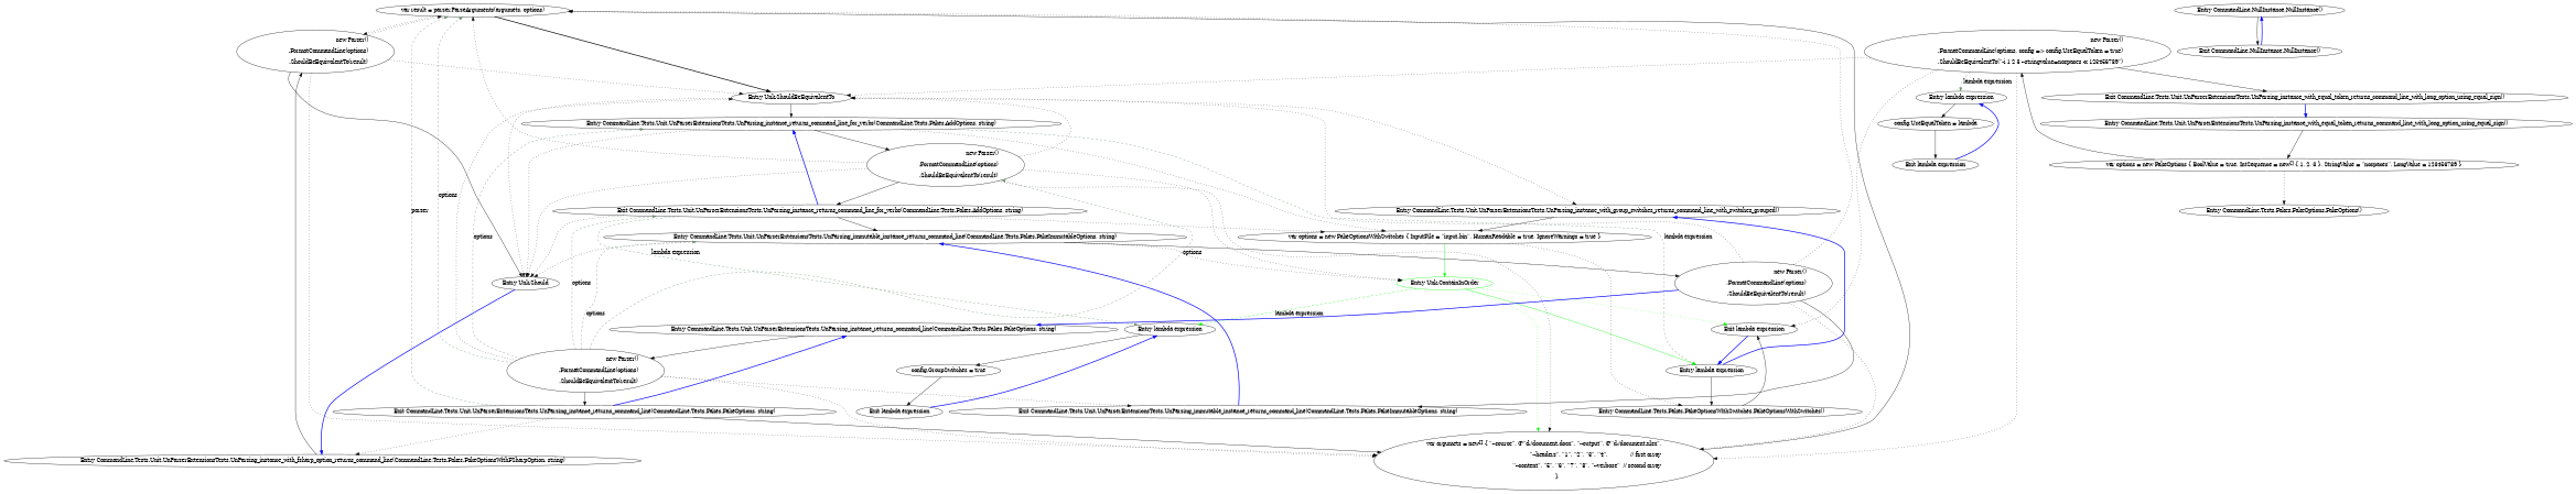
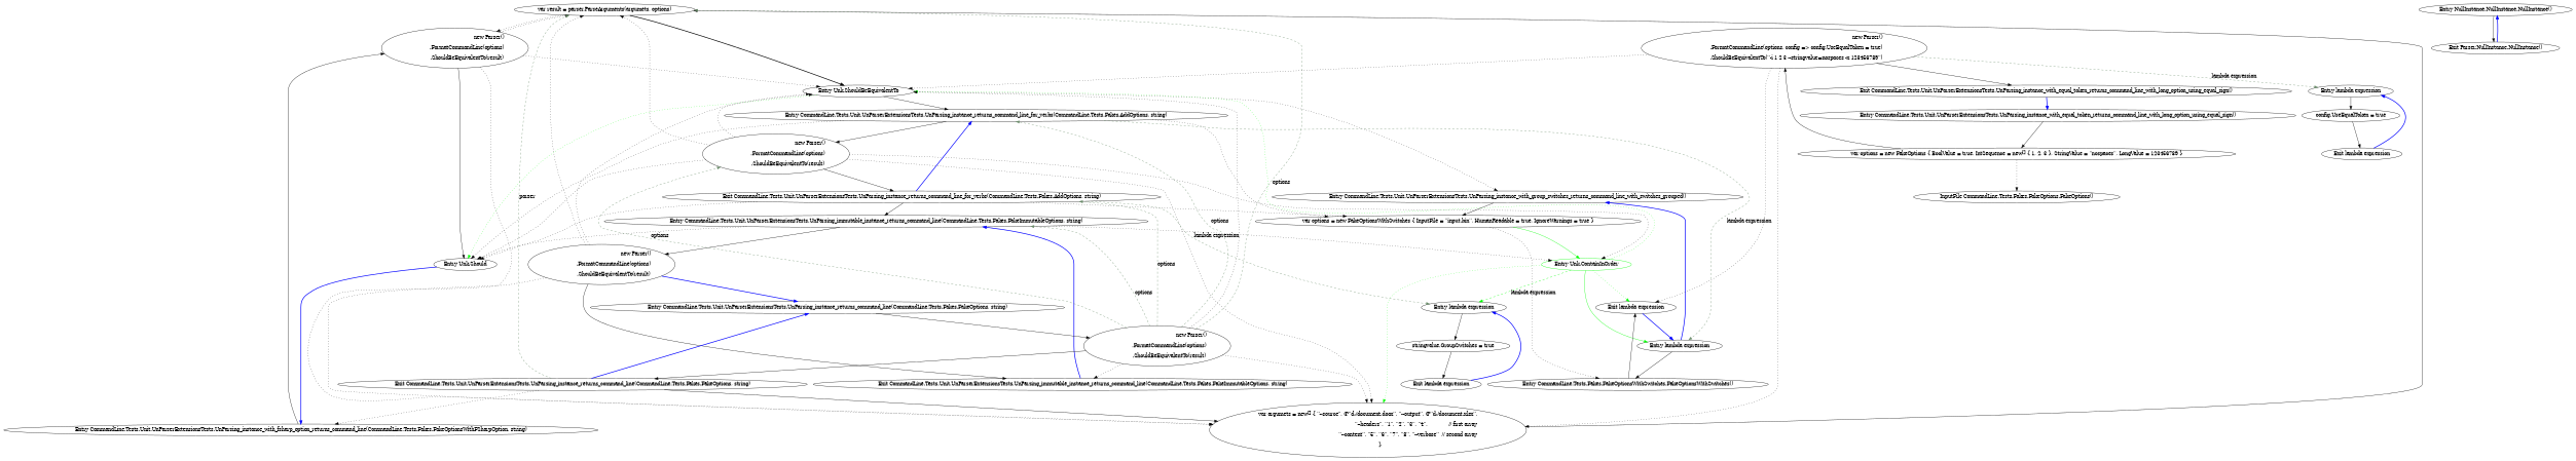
  digraph {
    node [cluster="lambda expression" file="InstanceBuilder.cs"]
    edge [style=dotted]
    n1 [cluster="CommandLine.Tests.Unit.Attributes.OptionArrayAttributeFixture.Should_correctly_parse_two_consecutive_arrays()" label="var result = parser.ParseArguments(argumets, options)" span="27-27"]
    n2 [cluster="CommandLine.Tests.Unit.UnParserExtensionsTests.UnParsing_instance_with_fsharp_option_returns_command_line(CommandLine.Tests.Fakes.FakeOptionsWithFSharpOption, string)" label="new Parser()\r\n                .FormatCommandLine(options)\r\n                .ShouldBeEquivalentTo(result)" span="44-46"]
    n3 [cluster="Unk.ShouldBeEquivalentTo" label="Entry Unk.ShouldBeEquivalentTo"]
    n4 [cluster="CommandLine.Tests.Unit.Attributes.OptionArrayAttributeFixture.Should_correctly_parse_two_consecutive_arrays()" label="var argumets = new[] { ''--source'', @''d:/document.docx'', ''--output'', @''d:/document.xlsx'',\r\n                    ''--headers'', ''1'', ''2'', ''3'', ''4'',              // first array\r\n                    ''--content'', ''5'', ''6'', ''7'', ''8'', ''--verbose''  // second array\r\n                }" span="21-24"]
    n5 [cluster="Unk.Should" label="Entry Unk.Should"]
    n6 [cluster="CommandLine.Tests.Unit.UnParserExtensionsTests.UnParsing_instance_with_group_switches_returns_command_line_with_switches_grouped()" label="Entry CommandLine.Tests.Unit.UnParserExtensionsTests.UnParsing_instance_with_group_switches_returns_command_line_with_switches_grouped()" span="50-50"]
    n7 [cluster="CommandLine.Tests.Unit.UnParserExtensionsTests.UnParsing_instance_returns_command_line_for_verbs(CommandLine.Tests.Fakes.AddOptions, string)" label="Entry CommandLine.Tests.Unit.UnParserExtensionsTests.UnParsing_instance_returns_command_line_for_verbs(CommandLine.Tests.Fakes.AddOptions, string)" span="24-24"]
    n8 [cluster="CommandLine.Tests.Unit.UnParserExtensionsTests.UnParsing_immutable_instance_returns_command_line(CommandLine.Tests.Fakes.FakeImmutableOptions, string)" label="Exit CommandLine.Tests.Unit.UnParserExtensionsTests.UnParsing_immutable_instance_returns_command_line(CommandLine.Tests.Fakes.FakeImmutableOptions, string)" span="33-33"]
    n9 [cluster="CommandLine.Tests.Unit.UnParserExtensionsTests.UnParsing_immutable_instance_returns_command_line(CommandLine.Tests.Fakes.FakeImmutableOptions, string)" label="Entry CommandLine.Tests.Unit.UnParserExtensionsTests.UnParsing_immutable_instance_returns_command_line(CommandLine.Tests.Fakes.FakeImmutableOptions, string)" span="33-33"]
    n10 [cluster="Unk.ContainInOrder" color=green community=0 label="Entry Unk.ContainInOrder"]
    n11 [cluster="CommandLine.Tests.Unit.UnParserExtensionsTests.UnParsing_immutable_instance_returns_command_line(CommandLine.Tests.Fakes.FakeImmutableOptions, string)" label="new Parser()\r\n                .FormatCommandLine(options)\r\n                .ShouldBeEquivalentTo(result)" span="35-37"]
    n12 [cluster="CommandLine.Tests.Unit.UnParserExtensionsTests.UnParsing_instance_with_group_switches_returns_command_line_with_switches_grouped()" label="var options = new FakeOptionsWithSwitches { InputFile = ''input.bin'', HumanReadable = true, IgnoreWarnings = true }" span="52-52"]
    n13 [cluster="CommandLine.Tests.Fakes.FakeOptionsWithSwitches.FakeOptionsWithSwitches()" label="Entry CommandLine.Tests.Fakes.FakeOptionsWithSwitches.FakeOptionsWithSwitches()" span="4-4"]
    n14 [label="Exit lambda expression" span="31-31"]
    n15 [label="Entry lambda expression" span="31-31"]
    n16 [cluster="CommandLine.Tests.Unit.UnParserExtensionsTests.UnParsing_instance_with_fsharp_option_returns_command_line(CommandLine.Tests.Fakes.FakeOptionsWithFSharpOption, string)" label="Entry CommandLine.Tests.Unit.UnParserExtensionsTests.UnParsing_instance_with_fsharp_option_returns_command_line(CommandLine.Tests.Fakes.FakeOptionsWithFSharpOption, string)" span="42-42"]
-   n17 [cluster="CommandLine.Tests.Fakes.FakeOptions.FakeOptions()" label="Entry CommandLine.Tests.Fakes.FakeOptions.FakeOptions()" span="6-6"]
+   n17 [cluster="CommandLine.Tests.Fakes.FakeOptions.FakeOptions()" label="InputFile CommandLine.Tests.Fakes.FakeOptions.FakeOptions()" span="6-6"]
    n18 [label="Entry lambda expression" span="54-54"]
    n19 [cluster="CommandLine.Tests.Unit.UnParserExtensionsTests.UnParsing_instance_returns_command_line(CommandLine.Tests.Fakes.FakeOptions, string)" label="Entry CommandLine.Tests.Unit.UnParserExtensionsTests.UnParsing_instance_returns_command_line(CommandLine.Tests.Fakes.FakeOptions, string)" span="15-15"]
    n20 [cluster="CommandLine.Tests.Unit.UnParserExtensionsTests.UnParsing_instance_returns_command_line(CommandLine.Tests.Fakes.FakeOptions, string)" label="new Parser()\r\n                .FormatCommandLine(options)\r\n                .ShouldBeEquivalentTo(result)" span="17-19"]
    n21 [cluster="CommandLine.Tests.Unit.UnParserExtensionsTests.UnParsing_instance_returns_command_line(CommandLine.Tests.Fakes.FakeOptions, string)" label="Exit CommandLine.Tests.Unit.UnParserExtensionsTests.UnParsing_instance_returns_command_line(CommandLine.Tests.Fakes.FakeOptions, string)" span="15-15"]
    n22 [cluster="CommandLine.Tests.Unit.UnParserExtensionsTests.UnParsing_instance_returns_command_line_for_verbs(CommandLine.Tests.Fakes.AddOptions, string)" label="new Parser()\r\n                .FormatCommandLine(options)\r\n                .ShouldBeEquivalentTo(result)" span="26-28"]
    n23 [cluster="CommandLine.Tests.Unit.UnParserExtensionsTests.UnParsing_instance_returns_command_line_for_verbs(CommandLine.Tests.Fakes.AddOptions, string)" label="Exit CommandLine.Tests.Unit.UnParserExtensionsTests.UnParsing_instance_returns_command_line_for_verbs(CommandLine.Tests.Fakes.AddOptions, string)" span="24-24"]
-   n24 [label="config.GroupSwitches = true" span="54-54"]
+   n24 [label="stringvalue.GroupSwitches = true" span="54-54"]
    n25 [label="Entry lambda expression" span="63-63"]
-   n26 [label="config.UseEqualToken = lambda" span="63-63"]
+   n26 [label="config.UseEqualToken = true" span="63-63"]
    n27 [label="Exit lambda expression" span="63-63"]
    n28 [label="Exit lambda expression" span="54-54"]
    n29 [cluster="CommandLine.Tests.Unit.UnParserExtensionsTests.UnParsing_instance_with_equal_token_returns_command_line_with_long_option_using_equal_sign()" label="Entry CommandLine.Tests.Unit.UnParserExtensionsTests.UnParsing_instance_with_equal_token_returns_command_line_with_long_option_using_equal_sign()" span="59-59"]
    n30 [cluster="CommandLine.Tests.Unit.UnParserExtensionsTests.UnParsing_instance_with_equal_token_returns_command_line_with_long_option_using_equal_sign()" label="var options = new FakeOptions { BoolValue = true, IntSequence = new[] { 1, 2, 3 }, StringValue = ''nospaces'', LongValue = 123456789 }" span="61-61"]
    n31 [cluster="CommandLine.Tests.Unit.UnParserExtensionsTests.UnParsing_instance_with_equal_token_returns_command_line_with_long_option_using_equal_sign()" label="new Parser()\r\n                .FormatCommandLine(options, config => config.UseEqualToken = true)\r\n                .ShouldBeEquivalentTo(''-i 1 2 3 --stringvalue=nospaces -x 123456789'')" span="62-64"]
    n32 [cluster="CommandLine.Tests.Unit.UnParserExtensionsTests.UnParsing_instance_with_equal_token_returns_command_line_with_long_option_using_equal_sign()" label="Exit CommandLine.Tests.Unit.UnParserExtensionsTests.UnParsing_instance_with_equal_token_returns_command_line_with_long_option_using_equal_sign()" span="59-59"]
-   n33 [cluster="CommandLine.NullInstance.NullInstance()" file="InstanceBuilder_new.cs" label="Entry CommandLine.NullInstance.NullInstance()" span="9-9"]
-   n34 [cluster="CommandLine.NullInstance.NullInstance()" file="InstanceBuilder_new.cs" label="Exit CommandLine.NullInstance.NullInstance()" span="9-9"]
+   n33 [cluster="CommandLine.NullInstance.NullInstance()" file="InstanceBuilder_new.cs" label="Entry NullInstance.NullInstance.NullInstance()" span="9-9"]
+   n34 [cluster="CommandLine.NullInstance.NullInstance()" file="InstanceBuilder_new.cs" label="Exit Parser.NullInstance.NullInstance()" span="9-9"]
    n1 -> n2
    n1 -> n3 [style=bold]
    n2 -> n1
    n2 -> n3
    n2 -> n4
    n2 -> n5 [style=solid]
-   n3 -> n5
+   n3 -> n5 [color=green]
    n3 -> n6
    n3 -> n7 [style=solid]
    n4 -> n1 [style=solid]
    n5 -> n16 [color=blue style=bold]
    n6 -> n12 [style=solid]
    n7 -> n5
    n7 -> n12
    n7 -> n15 [color=darkseagreen4 label="lambda expression" style=dashed]
    n7 -> n22 [style=solid]
    n8 -> n9 [color=blue style=bold]
    n9 -> n5
    n9 -> n10
    n9 -> n11 [style=solid]
+   n10 -> n3 [color=green]
    n10 -> n4 [color=green]
    n10 -> n14 [color=green]
    n10 -> n15 [color=green style=solid]
    n10 -> n18 [color=green label="lambda expression" style=dashed]
    n11 -> n1
    n11 -> n3
    n11 -> n4
    n11 -> n8 [style=solid]
    n11 -> n19 [color=blue style=bold]
    n12 -> n10 [color=green style=solid]
    n12 -> n13
    n13 -> n14 [style=solid]
    n14 -> n15 [color=blue style=bold]
    n15 -> n6 [color=blue style=bold]
    n15 -> n13 [style=solid]
    n16 -> n2 [style=solid]
    n18 -> n24 [style=solid]
    n19 -> n20 [style=solid]
    n20 -> n1 [color=darkseagreen4 label=options style=dashed]
    n20 -> n3
    n20 -> n4
    n20 -> n7 [color=darkseagreen4 label=options style=dashed]
    n20 -> n8
    n20 -> n9 [color=darkseagreen4 label=options style=dashed]
    n20 -> n21 [style=solid]
    n20 -> n22 [color=darkseagreen4 label=options style=dashed]
    n20 -> n23 [color=darkseagreen4 label=options style=dashed]
    n21 -> n1 [color=darkseagreen4 label=parser style=dashed]
    n21 -> n4 [style=solid]
    n21 -> n16
    n21 -> n19 [color=blue style=bold]
    n22 -> n1
    n22 -> n3
    n22 -> n4
    n22 -> n5
    n22 -> n10
    n22 -> n23 [style=solid]
    n23 -> n5
    n23 -> n7 [color=blue style=bold]
    n23 -> n9 [style=solid]
    n23 -> n12
    n23 -> n18 [color=darkseagreen4 label="lambda expression" style=dashed]
    n24 -> n28 [style=solid]
    n25 -> n26 [style=solid]
    n26 -> n27 [style=solid]
    n27 -> n25 [color=blue style=bold]
    n28 -> n18 [color=blue style=bold]
    n29 -> n30 [style=solid]
    n30 -> n17
    n30 -> n31 [style=solid]
    n31 -> n3
    n31 -> n4
    n31 -> n14
    n31 -> n25 [color=darkseagreen4 label="lambda expression" style=dashed]
    n31 -> n32 [style=solid]
    n32 -> n29 [color=blue style=bold]
    n33 -> n34 [style=solid]
    n34 -> n33 [color=blue style=bold]
  }
